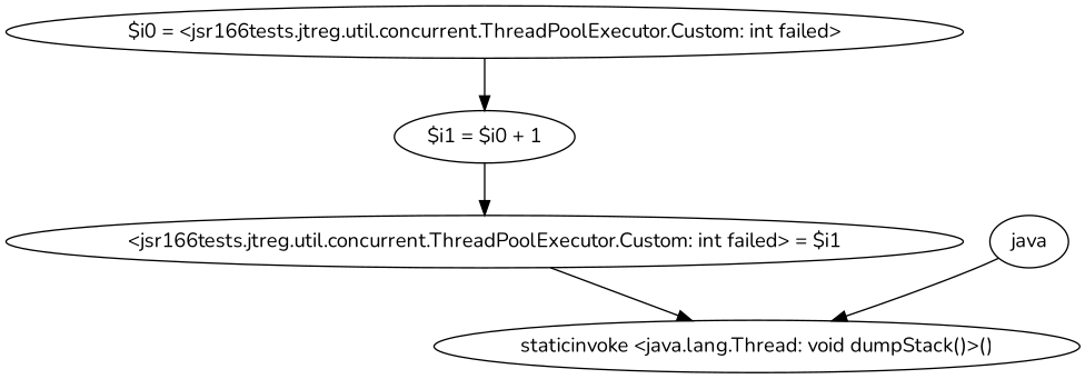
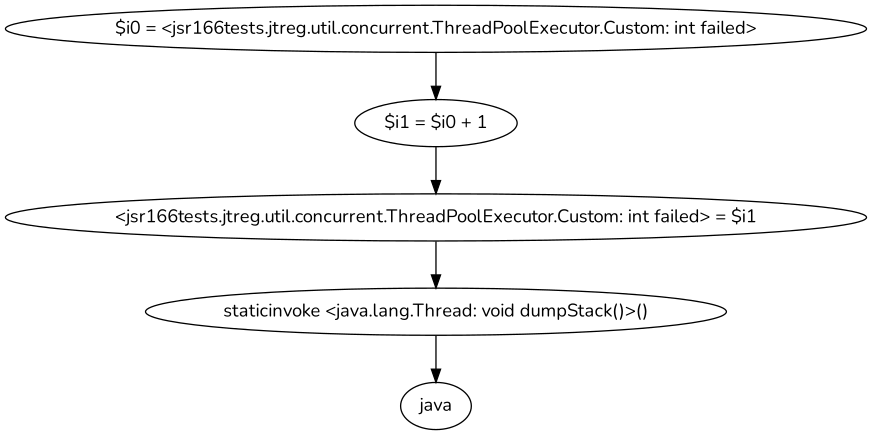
  digraph {
    fontname=Nunito
    node [fontname=Nunito]
    edge [fontname=Nunito]
    "$i0 = <jsr166tests.jtreg.util.concurrent.ThreadPoolExecutor.Custom: int failed>"
    "$i1 = $i0 + 1"
    "<jsr166tests.jtreg.util.concurrent.ThreadPoolExecutor.Custom: int failed> = $i1"
    "staticinvoke <java.lang.Thread: void dumpStack()>()"
    n5 [label=java]
    "$i0 = <jsr166tests.jtreg.util.concurrent.ThreadPoolExecutor.Custom: int failed>" -> "$i1 = $i0 + 1"
    "$i1 = $i0 + 1" -> "<jsr166tests.jtreg.util.concurrent.ThreadPoolExecutor.Custom: int failed> = $i1"
    "<jsr166tests.jtreg.util.concurrent.ThreadPoolExecutor.Custom: int failed> = $i1" -> "staticinvoke <java.lang.Thread: void dumpStack()>()"
-   n5 -> "staticinvoke <java.lang.Thread: void dumpStack()>()"
+   "staticinvoke <java.lang.Thread: void dumpStack()>()" -> n5
  }
